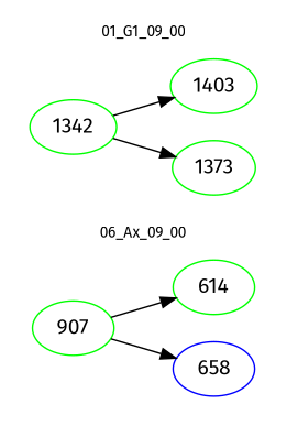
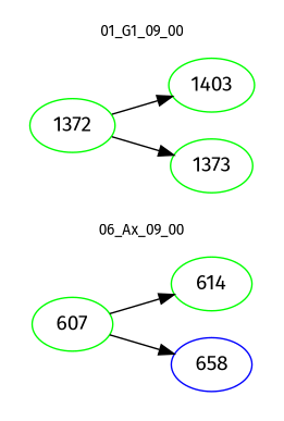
  digraph {
    fontname="Fira Sans"
    rankdir=LR
    node [color=green fontname="Fira Sans"]
    edge [color=black fontname="Fira Sans"]
-   n1 [label=907]
+   n1 [label=607]
    n2 [color=blue label=658]
    n3 [label=614]
-   n4 [label=1342]
+   n4 [label=1372]
    n5 [label=1373]
    n6 [label=1403]
    subgraph cluster_1 {
      color=white
      fontsize=10
      label="06_Ax_09_00"
      n1
      n2
      n3
    }
    subgraph cluster_2 {
      color=white
      fontsize=10
      label="01_G1_09_00"
      n4
      n5
      n6
    }
    n1 -> n2
    n1 -> n3
    n4 -> n5
    n4 -> n6
  }
